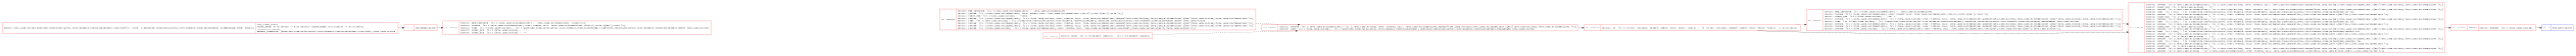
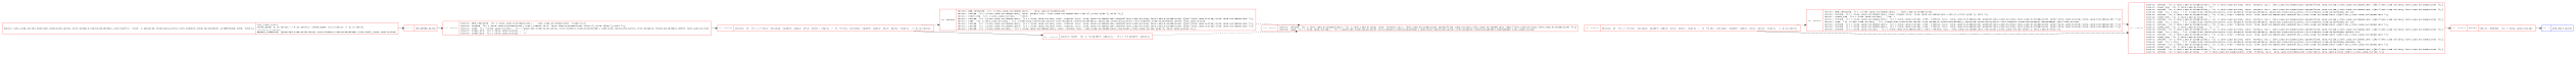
  digraph {
    fontname="Courier Prime"
    rankdir=LR
    node [color=red fontname="Courier Prime" shape=record]
    edge [fontname="Courier Prime"]
    n1 [label="{11\:\ ?|MTH_ENTER_BLOCK\l}"]
    n2 [label="{13\:\ 0x0000|0x0000: NEW_INSTANCE  (r0 I:java.lang.StringBuilder) =  java.lang.StringBuilder  (LINE:1013)\l0x0002: INVOKE  (r0 I:java.lang.StringBuilder) type: DIRECT call: java.lang.StringBuilder.\<init\>():void A[MD:():void (c)]\l0x0005: IGET  (r1 I:java.lang.String) = (r5 I:androidx.constraintlayout.core.widgets.ConstraintWidget) androidx.constraintlayout.core.widgets.ConstraintWidget.mType java.lang.String \l0x0007: CONST_STR  (r2 I:java.lang.String) =  \" \" \l0x0009: CONST_STR  (r3 I:java.lang.String) =  \"\" \l}"]
+   n3 [label="{14\:\ 0x000b|0x000b: IF  (r1 I:??[int, boolean, OBJECT, ARRAY, byte, short, char]) == (0 ??[int, boolean, OBJECT, ARRAY, byte, short, char])  \-\> B:16:0x0024 \l}"]
    n4 [label="{15\:\ 0x000d|0x000d: NEW_INSTANCE  (r1 I:java.lang.StringBuilder) =  java.lang.StringBuilder \l0x000f: INVOKE  (r1 I:java.lang.StringBuilder) type: DIRECT call: java.lang.StringBuilder.\<init\>():void A[MD:():void (c)]\l0x0012: CONST_STR  (r4 I:java.lang.String) =  \"type: \" \l0x0014: INVOKE  (r1 I:java.lang.StringBuilder), (r4 I:java.lang.String) type: VIRTUAL call: java.lang.StringBuilder.append(java.lang.String):java.lang.StringBuilder A[MD:(java.lang.String):java.lang.StringBuilder (c)]\l0x0017: IGET  (r4 I:java.lang.String) = (r5 I:androidx.constraintlayout.core.widgets.ConstraintWidget) androidx.constraintlayout.core.widgets.ConstraintWidget.mType java.lang.String \l0x0019: INVOKE  (r1 I:java.lang.StringBuilder), (r4 I:java.lang.String) type: VIRTUAL call: java.lang.StringBuilder.append(java.lang.String):java.lang.StringBuilder A[MD:(java.lang.String):java.lang.StringBuilder (c)]\l0x001c: INVOKE  (r1 I:java.lang.StringBuilder), (r2 I:java.lang.String) type: VIRTUAL call: java.lang.StringBuilder.append(java.lang.String):java.lang.StringBuilder A[MD:(java.lang.String):java.lang.StringBuilder (c)]\l0x001f: INVOKE  (r1 I:java.lang.String) = (r1 I:java.lang.StringBuilder) type: VIRTUAL call: java.lang.StringBuilder.toString():java.lang.String A[MD:():java.lang.String (c)]\l}"]
    n5 [label="{16\:\ 0x0024|0x0024: MOVE  (r1 I:??[OBJECT, ARRAY]) = (r3 I:??[OBJECT, ARRAY]) \l}"]
    n6 [label="{17\:\ 0x0025|0x0025: INVOKE  (r0 I:java.lang.StringBuilder), (r1 I:java.lang.String) type: VIRTUAL call: java.lang.StringBuilder.append(java.lang.String):java.lang.StringBuilder A[MD:(java.lang.String):java.lang.StringBuilder (c)]\l0x0028: IGET  (r1 I:java.lang.String) = (r5 I:androidx.constraintlayout.core.widgets.ConstraintWidget) androidx.constraintlayout.core.widgets.ConstraintWidget.mDebugName java.lang.String \l}"]
    n7 [label="{18\:\ 0x002a|0x002a: IF  (r1 I:??[int, boolean, OBJECT, ARRAY, byte, short, char]) == (0 ??[int, boolean, OBJECT, ARRAY, byte, short, char])  \-\> B:20:0x0042 \l}"]
    n8 [label="{19\:\ 0x002c|0x002c: NEW_INSTANCE  (r1 I:java.lang.StringBuilder) =  java.lang.StringBuilder \l0x002e: INVOKE  (r1 I:java.lang.StringBuilder) type: DIRECT call: java.lang.StringBuilder.\<init\>():void A[MD:():void (c)]\l0x0031: CONST_STR  (r3 I:java.lang.String) =  \"id: \" \l0x0033: INVOKE  (r1 I:java.lang.StringBuilder), (r3 I:java.lang.String) type: VIRTUAL call: java.lang.StringBuilder.append(java.lang.String):java.lang.StringBuilder A[MD:(java.lang.String):java.lang.StringBuilder (c)]\l0x0036: IGET  (r3 I:java.lang.String) = (r5 I:androidx.constraintlayout.core.widgets.ConstraintWidget) androidx.constraintlayout.core.widgets.ConstraintWidget.mDebugName java.lang.String \l0x0038: INVOKE  (r1 I:java.lang.StringBuilder), (r3 I:java.lang.String) type: VIRTUAL call: java.lang.StringBuilder.append(java.lang.String):java.lang.StringBuilder A[MD:(java.lang.String):java.lang.StringBuilder (c)]\l0x003b: INVOKE  (r1 I:java.lang.StringBuilder), (r2 I:java.lang.String) type: VIRTUAL call: java.lang.StringBuilder.append(java.lang.String):java.lang.StringBuilder A[MD:(java.lang.String):java.lang.StringBuilder (c)]\l0x003e: INVOKE  (r3 I:java.lang.String) = (r1 I:java.lang.StringBuilder) type: VIRTUAL call: java.lang.StringBuilder.toString():java.lang.String A[MD:():java.lang.String (c)]\l}"]
    n9 [label="{20\:\ 0x0042|0x0042: INVOKE  (r0 I:java.lang.StringBuilder), (r3 I:java.lang.String) type: VIRTUAL call: java.lang.StringBuilder.append(java.lang.String):java.lang.StringBuilder A[MD:(java.lang.String):java.lang.StringBuilder (c)]\l0x0045: CONST_STR  (r1 I:java.lang.String) =  \"(\" \l0x0047: INVOKE  (r0 I:java.lang.StringBuilder), (r1 I:java.lang.String) type: VIRTUAL call: java.lang.StringBuilder.append(java.lang.String):java.lang.StringBuilder A[MD:(java.lang.String):java.lang.StringBuilder (c)]\l0x004a: IGET  (r1 I:int) = (r5 I:androidx.constraintlayout.core.widgets.ConstraintWidget) androidx.constraintlayout.core.widgets.ConstraintWidget.mX int \l0x004c: INVOKE  (r0 I:java.lang.StringBuilder), (r1 I:int) type: VIRTUAL call: java.lang.StringBuilder.append(int):java.lang.StringBuilder A[MD:(int):java.lang.StringBuilder (c)]\l0x004f: CONST_STR  (r1 I:java.lang.String) =  \", \" \l0x0051: INVOKE  (r0 I:java.lang.StringBuilder), (r1 I:java.lang.String) type: VIRTUAL call: java.lang.StringBuilder.append(java.lang.String):java.lang.StringBuilder A[MD:(java.lang.String):java.lang.StringBuilder (c)]\l0x0054: IGET  (r1 I:int) = (r5 I:androidx.constraintlayout.core.widgets.ConstraintWidget) androidx.constraintlayout.core.widgets.ConstraintWidget.mY int \l0x0056: INVOKE  (r0 I:java.lang.StringBuilder), (r1 I:int) type: VIRTUAL call: java.lang.StringBuilder.append(int):java.lang.StringBuilder A[MD:(int):java.lang.StringBuilder (c)]\l0x0059: CONST_STR  (r1 I:java.lang.String) =  \") \- (\" \l0x005b: INVOKE  (r0 I:java.lang.StringBuilder), (r1 I:java.lang.String) type: VIRTUAL call: java.lang.StringBuilder.append(java.lang.String):java.lang.StringBuilder A[MD:(java.lang.String):java.lang.StringBuilder (c)]\l0x005e: IGET  (r1 I:int) = (r5 I:androidx.constraintlayout.core.widgets.ConstraintWidget) androidx.constraintlayout.core.widgets.ConstraintWidget.mWidth int \l0x0060: INVOKE  (r0 I:java.lang.StringBuilder), (r1 I:int) type: VIRTUAL call: java.lang.StringBuilder.append(int):java.lang.StringBuilder A[MD:(int):java.lang.StringBuilder (c)]\l0x0063: CONST_STR  (r1 I:java.lang.String) =  \" x \" \l0x0065: INVOKE  (r0 I:java.lang.StringBuilder), (r1 I:java.lang.String) type: VIRTUAL call: java.lang.StringBuilder.append(java.lang.String):java.lang.StringBuilder A[MD:(java.lang.String):java.lang.StringBuilder (c)]\l0x0068: IGET  (r1 I:int) = (r5 I:androidx.constraintlayout.core.widgets.ConstraintWidget) androidx.constraintlayout.core.widgets.ConstraintWidget.mHeight int \l0x006a: INVOKE  (r0 I:java.lang.StringBuilder), (r1 I:int) type: VIRTUAL call: java.lang.StringBuilder.append(int):java.lang.StringBuilder A[MD:(int):java.lang.StringBuilder (c)]\l0x006d: CONST_STR  (r1 I:java.lang.String) =  \")\" \l0x006f: INVOKE  (r0 I:java.lang.StringBuilder), (r1 I:java.lang.String) type: VIRTUAL call: java.lang.StringBuilder.append(java.lang.String):java.lang.StringBuilder A[MD:(java.lang.String):java.lang.StringBuilder (c)]\l0x0072: INVOKE  (r0 I:java.lang.String) = (r0 I:java.lang.StringBuilder) type: VIRTUAL call: java.lang.StringBuilder.toString():java.lang.String A[MD:():java.lang.String (c)]\l}"]
    n10 [label="{21\:\ 0x0076|RETURN\l|0x0076: RETURN  (r0 I:java.lang.String) \l}"]
    n11 [color=blue label="{12\:\ ?|MTH_EXIT_BLOCK\l}"]
    n12 [label="{public java.lang.String androidx.constraintlayout.core.widgets.ConstraintWidget.toString((r5 'this' I:androidx.constraintlayout.core.widgets.ConstraintWidget A[IMMUTABLE_TYPE, THIS]))  | USE_LINES_HINTS\lCROSS_EDGE: B:18:0x002a \-\> B:20:0x0042, CROSS_EDGE: B:16:0x0024 \-\> B:17:0x0025\lINLINE_NOT_NEEDED\lMETHOD_OVERRIDE: [androidx.constraintlayout.core.widgets.ConstraintWidget.toString():java.lang.String]\l}"]
    n1 -> n2
+   n2 -> n3
+   n3 -> n4 [style=dashed]
+   n3 -> n5
    n4 -> n6 [style=dashed]
    n5 -> n6 [style=dashed]
-   n6 -> n7
    n7 -> n8 [style=dashed]
    n7 -> n9
    n8 -> n9
    n9 -> n10
    n10 -> n11
    n12 -> n1
  }
